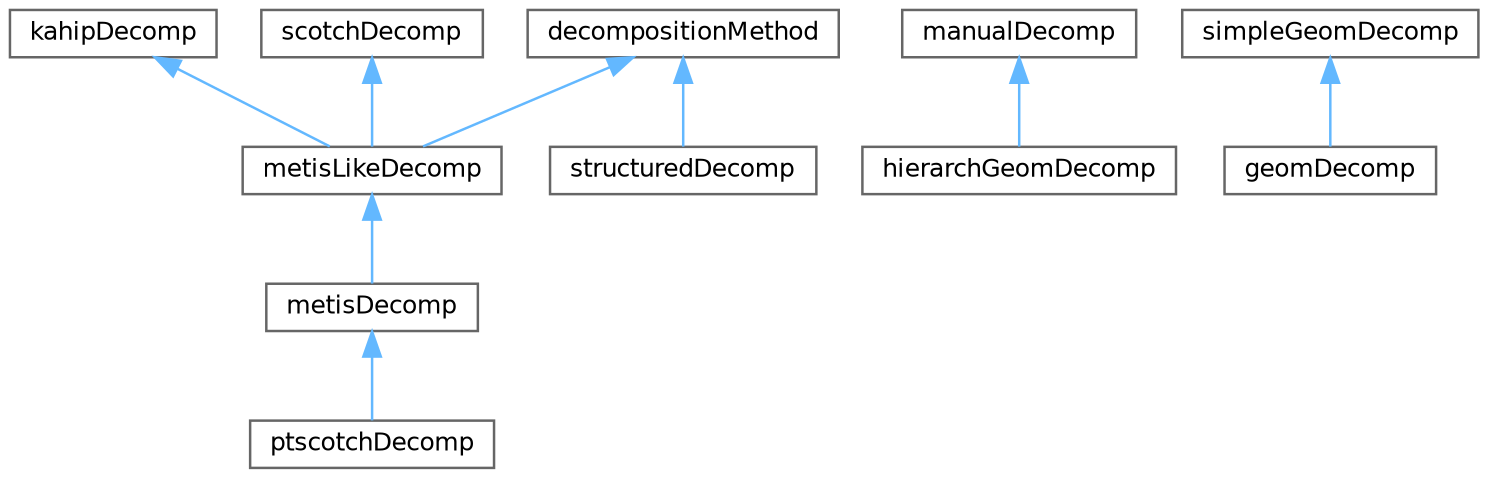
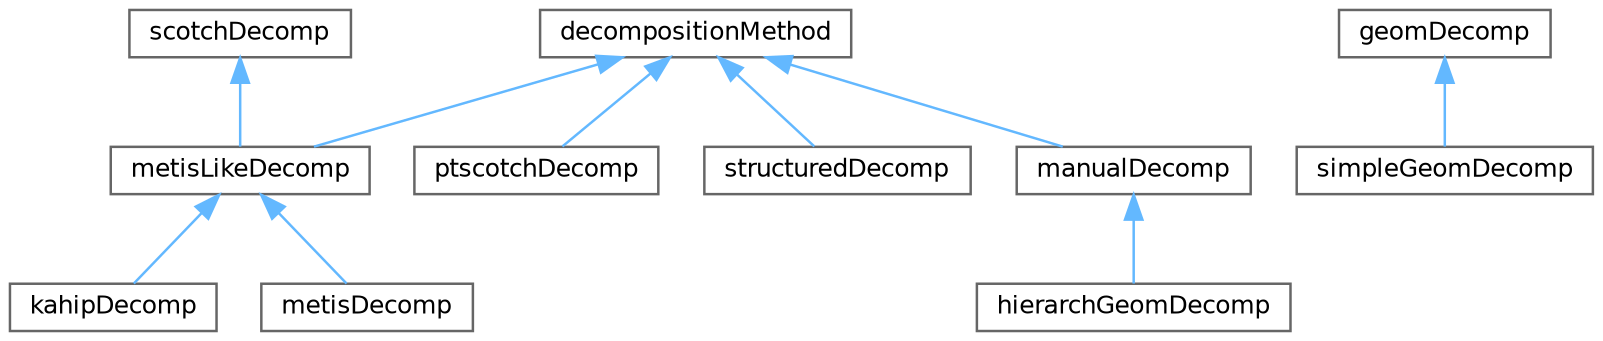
  digraph {
    rankdir=TB
    node [color=grey40 fillcolor=white fontname=Helvetica fontsize=10 shape=box style=filled]
    edge [color=steelblue1 dir=back fontname=Helvetica fontsize=10 labelfontname=Helvetica labelfontsize=10 style=solid]
    n1 [height=0.2 label=decompositionMethod width=0.4]
    n2 [height=0.2 label=manualDecomp width=0.4]
    n3 [height=0.2 label=metisLikeDecomp width=0.4]
    n4 [height=0.2 label=ptscotchDecomp width=0.4]
    n5 [height=0.2 label=structuredDecomp width=0.4]
    n6 [height=0.2 label=geomDecomp width=0.4]
    n7 [height=0.2 label=simpleGeomDecomp width=0.4]
    n8 [height=0.2 label=hierarchGeomDecomp width=0.4]
    n9 [height=0.2 label=kahipDecomp width=0.4]
    n10 [height=0.2 label=metisDecomp width=0.4]
    n11 [height=0.2 label=scotchDecomp width=0.4]
+   n1 -> n2
    n1 -> n3
-   n10 -> n4
+   n1 -> n4
    n1 -> n5
    n2 -> n8
-   n9 -> n3
+   n3 -> n9
    n3 -> n10
-   n7 -> n6
+   n6 -> n7
    n11 -> n3
  }
